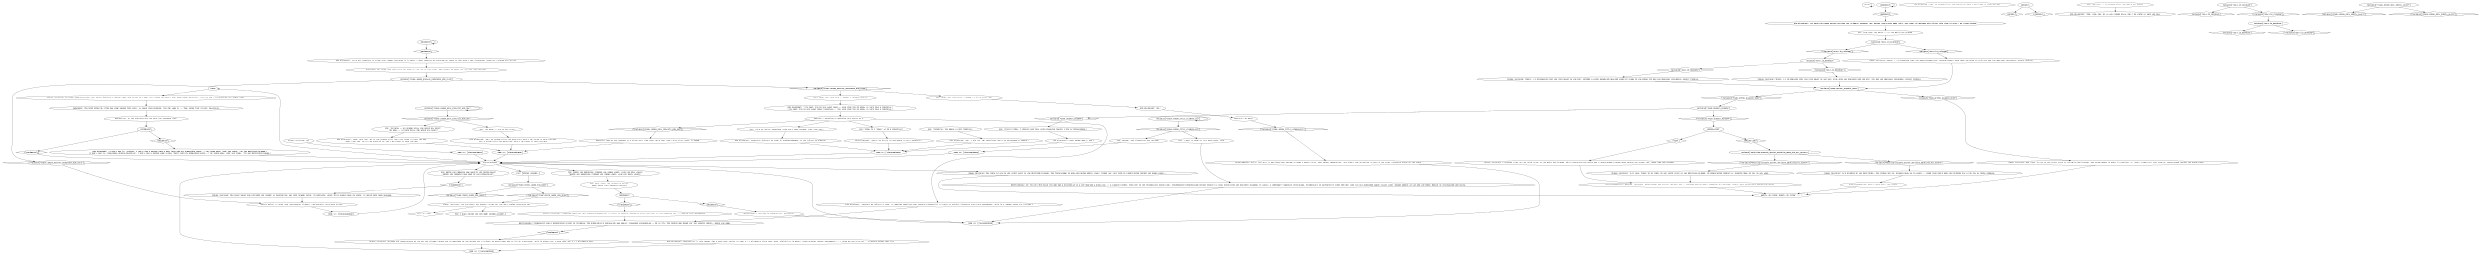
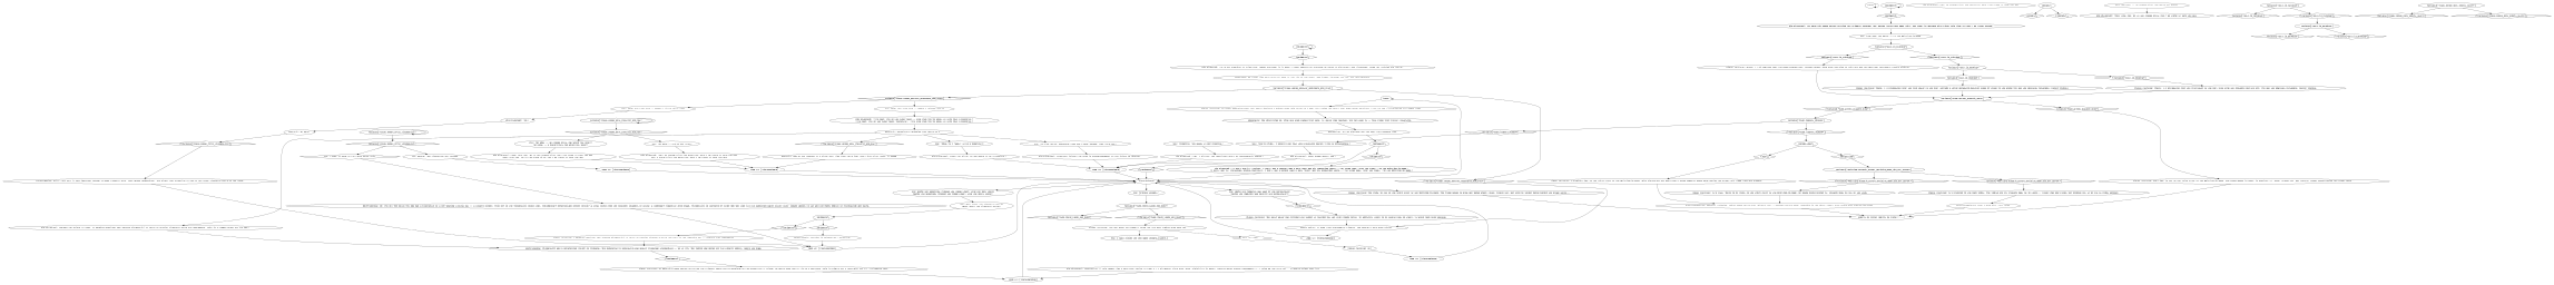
  digraph {
    fontname="Courier Prime"
    node [fontname="Courier Prime"]
    edge [fontname="Courier Prime"]
    n1 [label=START]
    n2 [label=input]
    n3 [label="Visual Calculus: Is there something here that would indicate a sniper used this place as a nest for taking the shot? Just some urban detritus, a bottle and a dilapidated old comms tower."]
    n4 [label="Endurance: The wind picks up. Fine sea foam lashes your face. It feels like needles. You can take it -- just raise your collar, detective."]
    n5 [label="You: Maybe the assailant climbed the comms tower, took the shot there?\n\"Maybe the assailant climbed the comms tower, took the shoot there?\""]
    n6 [label="You: What about the cigarette butts?\n\"What about the cigarette butts?\""]
    n7 [label="IsKimHere()"]
    n8 [label="IsKimHere()" shape=diamond]
    n9 [label="!(IsKimHere())" shape=diamond]
    n10 [label="IsKimHere()"]
    n11 [label="IsKimHere()" shape=diamond]
    n12 [label="Kim Kitsuragi: \"It's not possible to climb that ladder and even if it were -- why? There's no platform up there to aim from.\" The lieutenant looks up, raising his collar."]
    n13 [label="Endurance: He looks like he's cold out here at the tip of the coast. The jacket is warm, but not for this weather."]
    n14 [label="!(IsKimHere())" shape=diamond]
    n15 [label="Visual Calculus: The salty water has corroded the ladder to nothing but two thin orange rails. In addition, there is no stable nest up there. It would have been useless."]
    n16 [label="Savoir Faire: It does look *extremely* rickety. And wouldn't help much either."]
    n17 [label="IsKimHere()"]
    n18 [label="IsKimHere()" shape=diamond]
    n19 [label="Kim Kitsuragi: \"To warm his hands before pulling the trigger? Perhaps. But anyone could have made this. The coast is specked with fires this time of year.\" He looks around."]
    n20 [label="You: Look over the water -- to the Whirling-in-Rags."]
    n21 [label="!(IsKimHere())" shape=diamond]
    n22 [label="Visual Calculus: To warm his hands before he pulled the trigger? There are no markings on the ground for a tripod, he would have had to lie on a mattress. This is simply not a good spot for a 1.2 kilometre shot."]
    n23 [label="Jump to: [viscalmaimhub]"]
    n24 [label="Variable[\"coast.sense_cyclo_tioumoutiri\"]"]
    n25 [label="Variable[\"coast.sense_cyclo_tioumoutiri\"]" shape=diamond]
-   n26 [label="You: I want to know *a lot* more about this."]
+   n26 [label="You: I want to know *a lot* more about this." shape=diamond]
    n27 [label="You: Enough. The cigarettes are through."]
    n28 [label="Encyclopedia: Oh, you do! The butts you saw had a silhouette of a boy wearing a kofia hat -- a tobacco picker. This boy is the Tioumoutiri brand logo. Contemporary Revacholians prefer Drouin (a local blend from the southern islands) or Astra, a legendary cigarette from Graad. Tioumoutiri is favoured by older men who like its old fashioned paper filter tips, insane amount of tar and the sweet smells of colonialism and halva."]
    n29 [label="Jump to: [viscalmaimhub]"]
    n30 [label="!(Variable[\"coast.sense_cyclo_tioumoutiri\"])" shape=diamond]
    n31 [label="Inland Empire: Still, you felt it was important enough to make a mental note. That means *something*. You didn't pay attention to any of the other cigarette butts on the coast."]
    n32 [label="Jump to: [viscalmaimhub]"]
    n33 [label="Variable[\"coast.sense_shot_rhetoric_kim_hat\"]"]
    n34 [label="Variable[\"coast.sense_shot_rhetoric_kim_hat\"]" shape=diamond]
    n35 [label="You: \"No what -- an orange pilot cap would not help?\"\n\"No what -- a black pilot cap would not help?\""]
    n36 [label="You: \"No what -- you're not cold?\""]
    n37 [label="Kim Kitsuragi: \"Yes, that one. No to the orange pilot cap.\" He turns to face the sea.\n\"Yes, that one. No to the black pilot cap.\" He turns to face the sea."]
    n38 [label="Kim Kitsuragi: \"No, an orange pilot cap would not help.\" He turns to face the sea.\n\"No, a black pilot cap would not help.\" He turns to face the sea."]
    n39 [label="!(Variable[\"coast.sense_shot_rhetoric_kim_hat\"])" shape=diamond]
    n40 [label="Rhetoric: How do you respond to a pithy *no* like that? He's just *not* into pilot caps, it seems."]
    n41 [label="Jump to: [viscalmaimhub]"]
    n42 [label="You: \"Copsicle. You meant to say copsicle.\""]
    n43 [label="Kim Kitsuragi: \"No. I did not. We *Seolites* don't do paranomastic humour.\""]
    n44 [label="Jump to: [viscalmaimhub]"]
    n45 [label="Esprit de Corps: Esprit de Corps: \"...\""]
    n46 [label=viscalmaimhub]
    n47 [label="Visual Calculus: The light is off on the third floor of the Whirling-in-Rags. The young woman is gone who knows where. Safe, closed off. Her form no longer moves behind the glass there..."]
    n48 [label="You: [Finish thought.]"]
    n49 [label="You: Maybe the campfire was used by the perpetrator?\n\"Maybe the campfire was used by the perpetrator?\""]
    n50 [label="Encyclopedia: Nothing is unimportant, detective."]
    n51 [label="Kim Kitsuragi: \"Those?\" He points to them. \"A smoking assailant who favours Tioumoutiri to Astra or Drouin? Cigarette butts are everywhere. This is a common brand for old men.\""]
    n52 [label="Encyclopedia: Tioumoutiri was a Revacholian colony on Iilmaraa. The suzerainty's population was mostly Iilmaraan Areopagites -- up to 97%. The region was known for its tobacco export. Hence the name."]
    n53 [label="You: \"You're right. I should look into this situation before I die of hypothermia.\""]
    n54 [label="Kim Kitsuragi: \"That seems smart, yes.\""]
    n55 [label="Variable[\"auto.is_raining\"]"]
    n56 [label="Variable[\"auto.is_raining\"]" shape=diamond]
    n57 [label="!(Variable[\"auto.is_raining\"])" shape=diamond]
    n58 [label="Kim Kitsuragi: \"Truthfully -- this seems like a very poor choice to take a 1.2 kilometre rifle shot from. Visibility is awful, there's water vapour everywhere -- I think we can rule out... B double prime, was it?\""]
    n59 [label="Electrochemistry: Smoking. Drinking. Being happy and elated. Without you -- because you're here, freezing in the wind, aren't you? Doing your *detective work*."]
    n60 [label="Visual Calculus: There, 1.2 kilometres over the cold water of the bay, through a thick snowstorm melting flake by flake in the waves you see the smallest rectangle, barely visible."]
    n61 [label="Variable[\"TASK.arrest_klaasje_done\"]"]
    n62 [label="Variable[\"TASK.arrest_klaasje_done\"]" shape=diamond]
    n63 [label="!(Variable[\"TASK.arrest_klaasje_done\"])" shape=diamond]
    n64 [label="You: \"Kim, you look cold -- maybe a thicker coat?\""]
    n65 [label="Kim Kitsuragi: \"I'm okay. You on the other hand -- look like you're about to turn into a popsicle.\"\n\"I'm okay. You on the other hand, yefreitor... you look like you're about to turn into a popsicle.\""]
    n66 [label="Rhetoric: Technically speaking that would be a..."]
    n67 [label="You: Oh right..." shape=diamond]
    n68 [label="Visual Calculus: So?"]
    n69 [label="Jump to: [viscalmaimhub]"]
    n70 [label="Electrochemistry: Such a good girl, you think."]
    n71 [label="Kim Kitsuragi: \"No, an orange pilot cap would not help.\" He turns to face the sea."]
    n72 [label="You: \"It's my style. Superstar cops don't wear parkas. They rock out.\""]
    n73 [label="You: \"What if I *want* to be a popsicle?\""]
    n74 [label="Visual Calculus: There, 1.2 kilometres over the cold water of the bay, blue from the distance and the air, you see the smallest rectangle, barely visible."]
    n75 [label="IsNight()"]
    n76 [label="IsNight()" shape=diamond]
    n77 [label="!(IsNight())" shape=diamond]
    n78 [label="Perception: In the distance you can hear the breakers roar."]
    n79 [label="Kim Kitsuragi: \"Absolute idiocy,\" he nods in acknowledgement of the idiocy on display."]
    n80 [label="Kim Kitsuragi: \"Don't be silly, no one wants to be a popsicle.\""]
    n81 [label="Variable[\"auto.is_snowing\"]"]
    n82 [label="Variable[\"auto.is_snowing\"]" shape=diamond]
    n83 [label="!(Variable[\"auto.is_snowing\"])" shape=diamond]
    n84 [label="Visual Calculus: The light is off on the third floor of the Whirling-in-Rags. The young woman is gone, in Precinct 57. Safe, closed off. Her form no longer moves behind the glass there..."]
    n85 [label="Variable[\"coast.sense_shooter_endurance_kim_cold\"]"]
    n86 [label="Variable[\"coast.sense_shooter_endurance_kim_cold\"]" shape=diamond]
    n87 [label="!(Variable[\"coast.sense_shooter_endurance_kim_cold\"])" shape=diamond]
    n88 [label="You: I said finish the god damn thought.[Leave.]"]
    n89 [label="Variable[\"whirling.klaasje_arrest_decision_made_did_not_arrest\"]"]
    n90 [label="Variable[\"whirling.klaasje_arrest_decision_made_did_not_arrest\"]" shape=diamond]
    n91 [label="!(Variable[\"whirling.klaasje_arrest_decision_made_did_not_arrest\"])" shape=diamond]
    n92 [label="Visual Calculus: It's glowing in the dark night. The lights are on. Klaasje must be in there... looks like she's kept her promise not to go out at night anymore."]
    n93 [label="Visual Calculus: It's late. There is no light on the third floor of the Whirling-in-Rags. No shape moves behind it. Klaasje must be out on the town."]
    n94 [label="Variable[\"TASK.check_lands_end_done\"]"]
    n95 [label="Variable[\"TASK.check_lands_end_done\"]" shape=diamond]
    n96 [label="!(Variable[\"TASK.check_lands_end_done\"])" shape=diamond]
    n97 [label="Variable[\"TASK.inspect_window\"]"]
    n98 [label="Variable[\"TASK.inspect_window\"]" shape=diamond]
    n99 [label="!(Variable[\"TASK.inspect_window\"])" shape=diamond]
    n100 [label="IsNighttime()"]
    n101 [label="IsNighttime()" shape=diamond]
    n102 [label="!(Kim())" shape=diamond]
    n103 [label="You: \"No what -- an orange pilot cap would not help?\""]
    n104 [label="Kim Kitsuragi: \"Yes, that one. No to the orange pilot cap.\" He turns to face the sea."]
    n105 [label="IsKimHere()"]
    n106 [label="Kim Kitsuragi: \"I don't see it, officer. I don't see a person take a shot here and hit something there...\" He looks east, over the coast. \"In the Whirling-in-Rags.\"\n\"I don't see it, lieutenant double-yefreitor. I don't see a person take a shot *here* and hit something there...\" he looks east, over the coast. \"In the Whirling-in-Rags.\""]
    n107 [label="You: \"Kim, you look cold -- maybe a little pilot cap?"]
    n108 [label="Kim Kitsuragi: \"No.\""]
    n109 [label="Jump to: [viscalmaimhub]"]
    n110 [label="Visual Calculus: Are you sure? You haven't ruled out the shot coming from here yet..."]
    n111 [label="Variable[\"auto.is_raining\"]"]
    n112 [label="Variable[\"auto.is_raining\"]" shape=diamond]
    n113 [label="!(Variable[\"auto.is_raining\"])" shape=diamond]
    n114 [label="Variable[\"auto.is_snowing\"]"]
    n115 [label="Variable[\"auto.is_snowing\"]" shape=diamond]
    n116 [label="!(Variable[\"auto.is_snowing\"])" shape=diamond]
    n117 [label="Visual Calculus: A smoking assailant who favours Tioumoutiri to Astra or Drouin? Cigarette butts are part of the campfire set -- they're also everywhere."]
    n118 [label="Visual Calculus: A glowing light on the third floor of the Whirling-in-Rags. With binoculars you would see a young woman's shape move behind the glass, her limbs long and slender."]
    n119 [label="IsKimHere()" shape=diamond]
    n120 [label="!(IsKimHere())" shape=diamond]
    n121 [label="Rhetoric: No what?"]
    n122 [label="Visual Calculus: There, 1.2 kilometres over the wave-crossed bay, through heavy, dark grey curtains of rain you see the smallest rectangle, barely visible."]
    n123 [label="Variable[\"coast.sense_shot_esprit_story\"]"]
    n124 [label="Variable[\"coast.sense_shot_esprit_story\"]" shape=diamond]
    n125 [label="!(Variable[\"coast.sense_shot_esprit_story\"])" shape=diamond]
    n1 -> n1
    n2 -> n3
    n3 -> n4
    n4 -> n78
    n5 -> n6
    n6 -> n7
    n7 -> n8
    n7 -> n9
    n8 -> n50
    n9 -> n117
    n10 -> n10
    n10 -> n11
    n11 -> n12
    n12 -> n13
    n13 -> n85
    n14 -> n15
    n15 -> n16
    n16 -> n109
    n17 -> n17
    n17 -> n18
    n18 -> n19
    n19 -> n20
    n20 -> n55
    n21 -> n22
    n22 -> n23
    n23 -> n46
    n24 -> n24
    n24 -> n25
    n25 -> n26
    n25 -> n27
    n26 -> n28
    n27 -> n29
    n28 -> n32
    n29 -> n46
    n30 -> n31
    n31 -> n32
    n32 -> n46
    n33 -> n33
    n33 -> n34
    n34 -> n35
    n34 -> n36
    n35 -> n37
    n36 -> n38
    n37 -> n41
    n38 -> n41
    n39 -> n40
    n40 -> n41
    n41 -> n46
    n42 -> n43
    n43 -> n44
    n44 -> n46
    n46 -> n2
    n46 -> n5
    n46 -> n47
    n46 -> n48
    n46 -> n49
    n47 -> n45
    n48 -> n94
    n49 -> n14
    n50 -> n32
    n51 -> n52
    n52 -> n21
    n53 -> n54
    n54 -> n44
    n55 -> n56
    n55 -> n57
    n56 -> n122
    n57 -> n81
    n58 -> n23
    n59 -> n45
    n60 -> n61
    n61 -> n62
    n61 -> n63
    n62 -> n84
    n63 -> n97
    n64 -> n65
    n65 -> n66
    n66 -> n39
    n66 -> n51
    n66 -> n72
    n66 -> n73
+   n67 -> n68
    n68 -> n69
    n69 -> n46
    n70 -> n45
    n72 -> n79
    n73 -> n80
    n74 -> n61
    n75 -> n76
    n75 -> n77
    n78 -> n105
    n79 -> n44
    n80 -> n44
    n81 -> n82
    n81 -> n83
    n82 -> n60
    n83 -> n74
    n84 -> n45
    n85 -> n86
    n85 -> n87
    n86 -> n64
    n86 -> n107
    n87 -> n16
    n89 -> n90
    n89 -> n91
    n90 -> n92
    n91 -> n93
    n92 -> n70
    n93 -> n59
    n94 -> n95
    n94 -> n96
    n96 -> n110
    n97 -> n98
    n97 -> n99
    n98 -> n53
    n99 -> n100
    n100 -> n101
    n100 -> n102
    n101 -> n89
    n102 -> n118
    n103 -> n104
    n105 -> n119
    n105 -> n120
    n106 -> n46
    n107 -> n108
    n108 -> n121
    n109 -> n46
    n110 -> n67
    n110 -> n88
    n111 -> n112
    n111 -> n113
    n113 -> n114
    n114 -> n115
    n114 -> n116
    n117 -> n52
    n118 -> n59
    n119 -> n106
    n120 -> n46
    n121 -> n30
    n122 -> n61
    n123 -> n124
    n123 -> n125
  }
